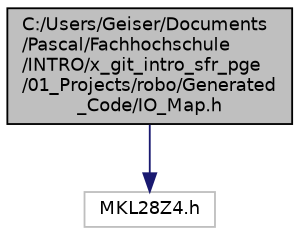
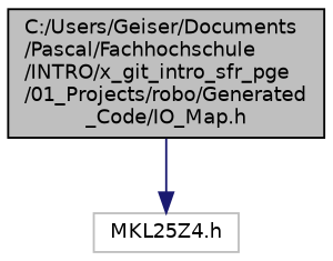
  digraph {
    node [fontname=Helvetica fontsize=10 shape=record style=filled]
    n1 [color=black fillcolor=grey75 fontcolor=black height=0.2 label="C:/Users/Geiser/Documents\l/Pascal/Fachhochschule\l/INTRO/x_git_intro_sfr_pge\l/01_Projects/robo/Generated\l_Code/IO_Map.h" width=0.4]
-   n2 [color=grey75 fillcolor=white height=0.2 label="MKL28Z4.h" width=0.4]
+   n2 [color=grey75 fillcolor=white height=0.2 label="MKL25Z4.h" width=0.4]
    n1 -> n2 [color=midnightblue fontname=Helvetica fontsize=10 labelfontname=Helvetica labelfontsize=10 style=solid]
  }
